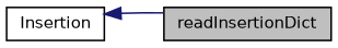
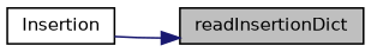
  digraph {
    rankdir=RL
    node [color=black fontname=Helvetica fontsize=10 shape=record style=filled]
    n1 [fillcolor=grey75 fontcolor=black height=0.2 label=readInsertionDict width=0.4]
    n2 [fillcolor=white height=0.2 label=Insertion width=0.4]
-   n2 -> n1 [color=midnightblue dir=back fontname=Helvetica fontsize=10 labelfontname=Helvetica labelfontsize=10 style=solid]
+   n1 -> n2 [color=midnightblue dir=back fontname=Helvetica fontsize=10 labelfontname=Helvetica labelfontsize=10 style=solid]
  }
